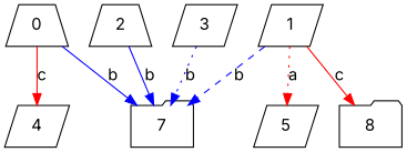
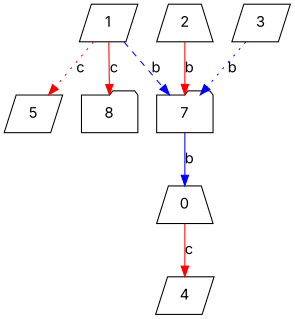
  strict digraph {
    fontname=Inter
    node [fontname=Inter shape=parallelogram]
    edge [color=red fontname=Inter style=solid]
    7 [shape=folder]
    0 [shape=trapezium]
    4
    1
    5
    8 [shape=folder]
    2 [shape=trapezium]
    3
-   0 -> 7 [color=blue label=b]
+   7 -> 0 [color=blue label=b]
    0 -> 4 [label=c]
    1 -> 7 [color=blue label=b style=dashed]
-   1 -> 5 [label=a style=dotted]
+   1 -> 5 [label=c style=dotted]
    1 -> 8 [label=c]
-   2 -> 7 [color=blue label=b]
+   2 -> 7 [label=b]
    3 -> 7 [color=blue label=b style=dotted]
  }
